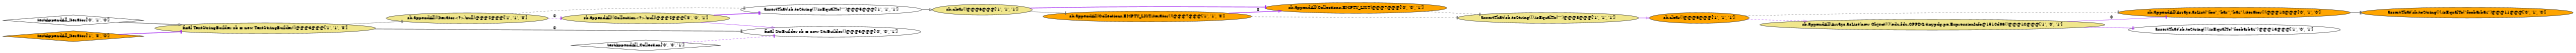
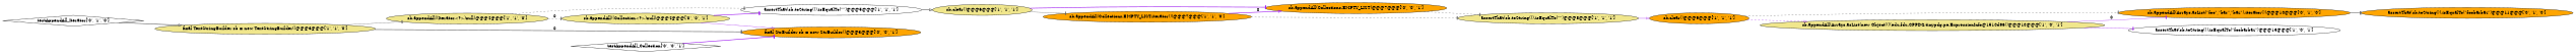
  digraph {
    rankdir=LR
    node [fillcolor=khaki shape=ellipse style=filled]
    edge [arrowhead=tee color=gray40 style=bold]
    n1 [label="sb.appendAll((Iterator<?>)null)@@@4@@@['1', '1', '0']"]
    n2 [fillcolor=white label="assertThat(sb.toString()).isEqualTo(\"\")@@@5@@@['1', '1', '1']"]
    n3 [label="sb.appendAll((Collection<?>)null)@@@4@@@['0', '0', '1']"]
    n4 [label="sb.clear()@@@6@@@['1', '1', '1']"]
-   n5 [fillcolor=white label="final StrBuilder sb = new StrBuilder()@@@3@@@['0', '0', '1']"]
+   n5 [fillcolor=orange label="final StrBuilder sb = new StrBuilder()@@@3@@@['0', '0', '1']"]
    n6 [fillcolor=orange label="sb.appendAll(Collections.EMPTY_LIST)@@@7@@@['0', '0', '1']"]
    n7 [fillcolor=orange label="sb.appendAll(Collections.EMPTY_LIST.iterator())@@@7@@@['1', '1', '0']"]
    n8 [fillcolor=orange label="sb.appendAll(Arrays.asList(\"foo\",\"bar\",\"baz\").iterator())@@@10@@@['0', '1', '0']"]
    n9 [fillcolor=orange label="assertThat(sb.toString()).isEqualTo(\"foobarbaz\")@@@11@@@['0', '1', '0']"]
    n10 [label="assertThat(sb.toString()).isEqualTo(\"\")@@@8@@@['1', '1', '1']"]
    n11 [fillcolor=white label="testAppendAll_Iterator['0', '1', '0']" shape=diamond]
    n12 [label="final TextStringBuilder sb = new TextStringBuilder()@@@3@@@['1', '1', '0']"]
    n13 [label="sb.appendAll(Arrays.asList(new Object((((edu.fdu.CPPDG.tinypdg.pe.ExpressionInfo@1510d96))@@@10@@@['1', '0', '1']"]
    n14 [fillcolor=white label="assertThat(sb.toString()).isEqualTo(\"foobarbaz\")@@@13@@@['1', '0', '1']"]
    n15 [fillcolor=orange label="sb.clear()@@@9@@@['1', '1', '1']"]
    n16 [fillcolor=white label="testAppendAll_Collection['0', '0', '1']" shape=diamond]
-   n17 [fillcolor=orange label="testAppendAll_Iterator['1', '0', '0']" shape=diamond]
    n1 -> n2 [style=dashed]
-   n1 -> n3 [color=purple label=0 style=dashed]
+   n1 -> n3 [label=0 style=dashed]
    n2 -> n4 [arrowhead=onormal]
    n3 -> n2 [color=purple]
    n3 -> n5 [arrowhead=onormal color=purple style=solid]
    n4 -> n6 [color=purple]
    n4 -> n7 [style=solid]
    n6 -> n10 [style=dashed]
    n7 -> n6 [arrowhead=onormal color=purple label=0]
    n7 -> n10 [style=dashed]
    n8 -> n9
    n10 -> n15 [arrowhead=onormal color=purple style=solid]
    n11 -> n12 [arrowhead=onormal]
    n12 -> n1 [style=solid]
    n12 -> n5 [label=0]
    n13 -> n8 [color=purple label=0 style=solid]
    n13 -> n14 [color=purple style=solid]
    n15 -> n8 [style=dashed]
    n15 -> n13 [arrowhead=onormal color=purple style=dashed]
-   n16 -> n5 [color=purple style=dashed]
-   n17 -> n12 [color=purple]
+   n16 -> n5 [color=purple]
  }
